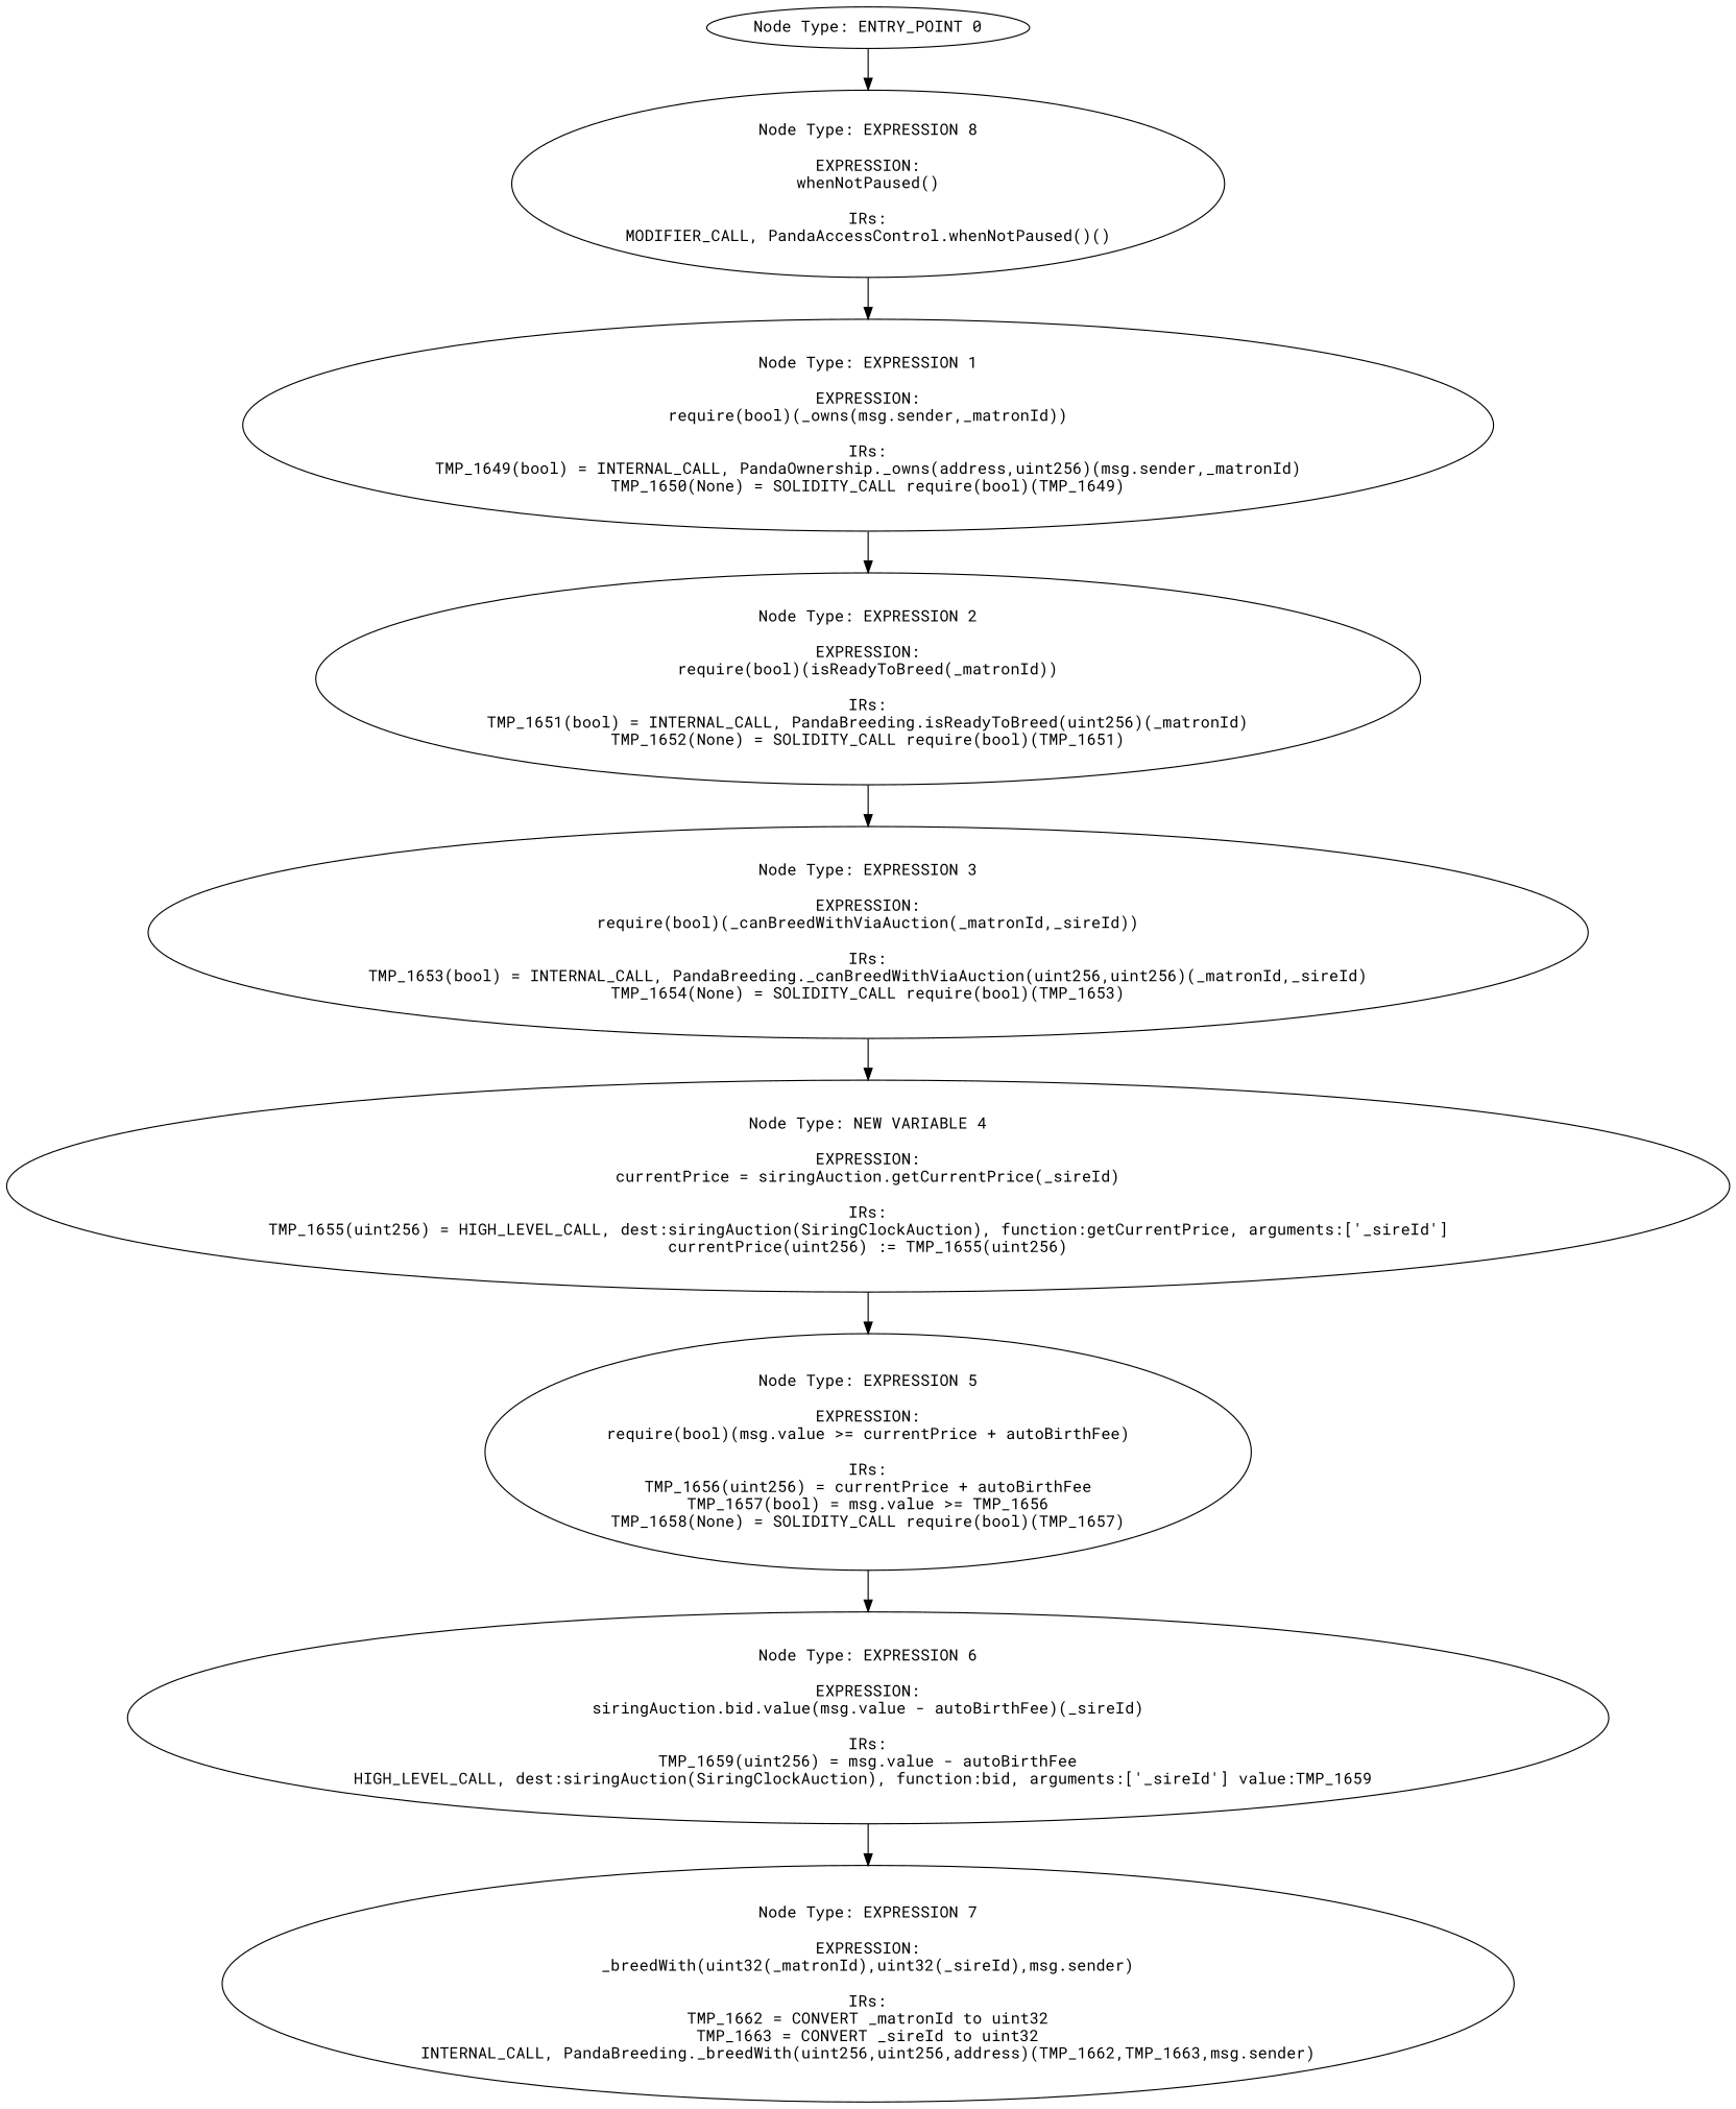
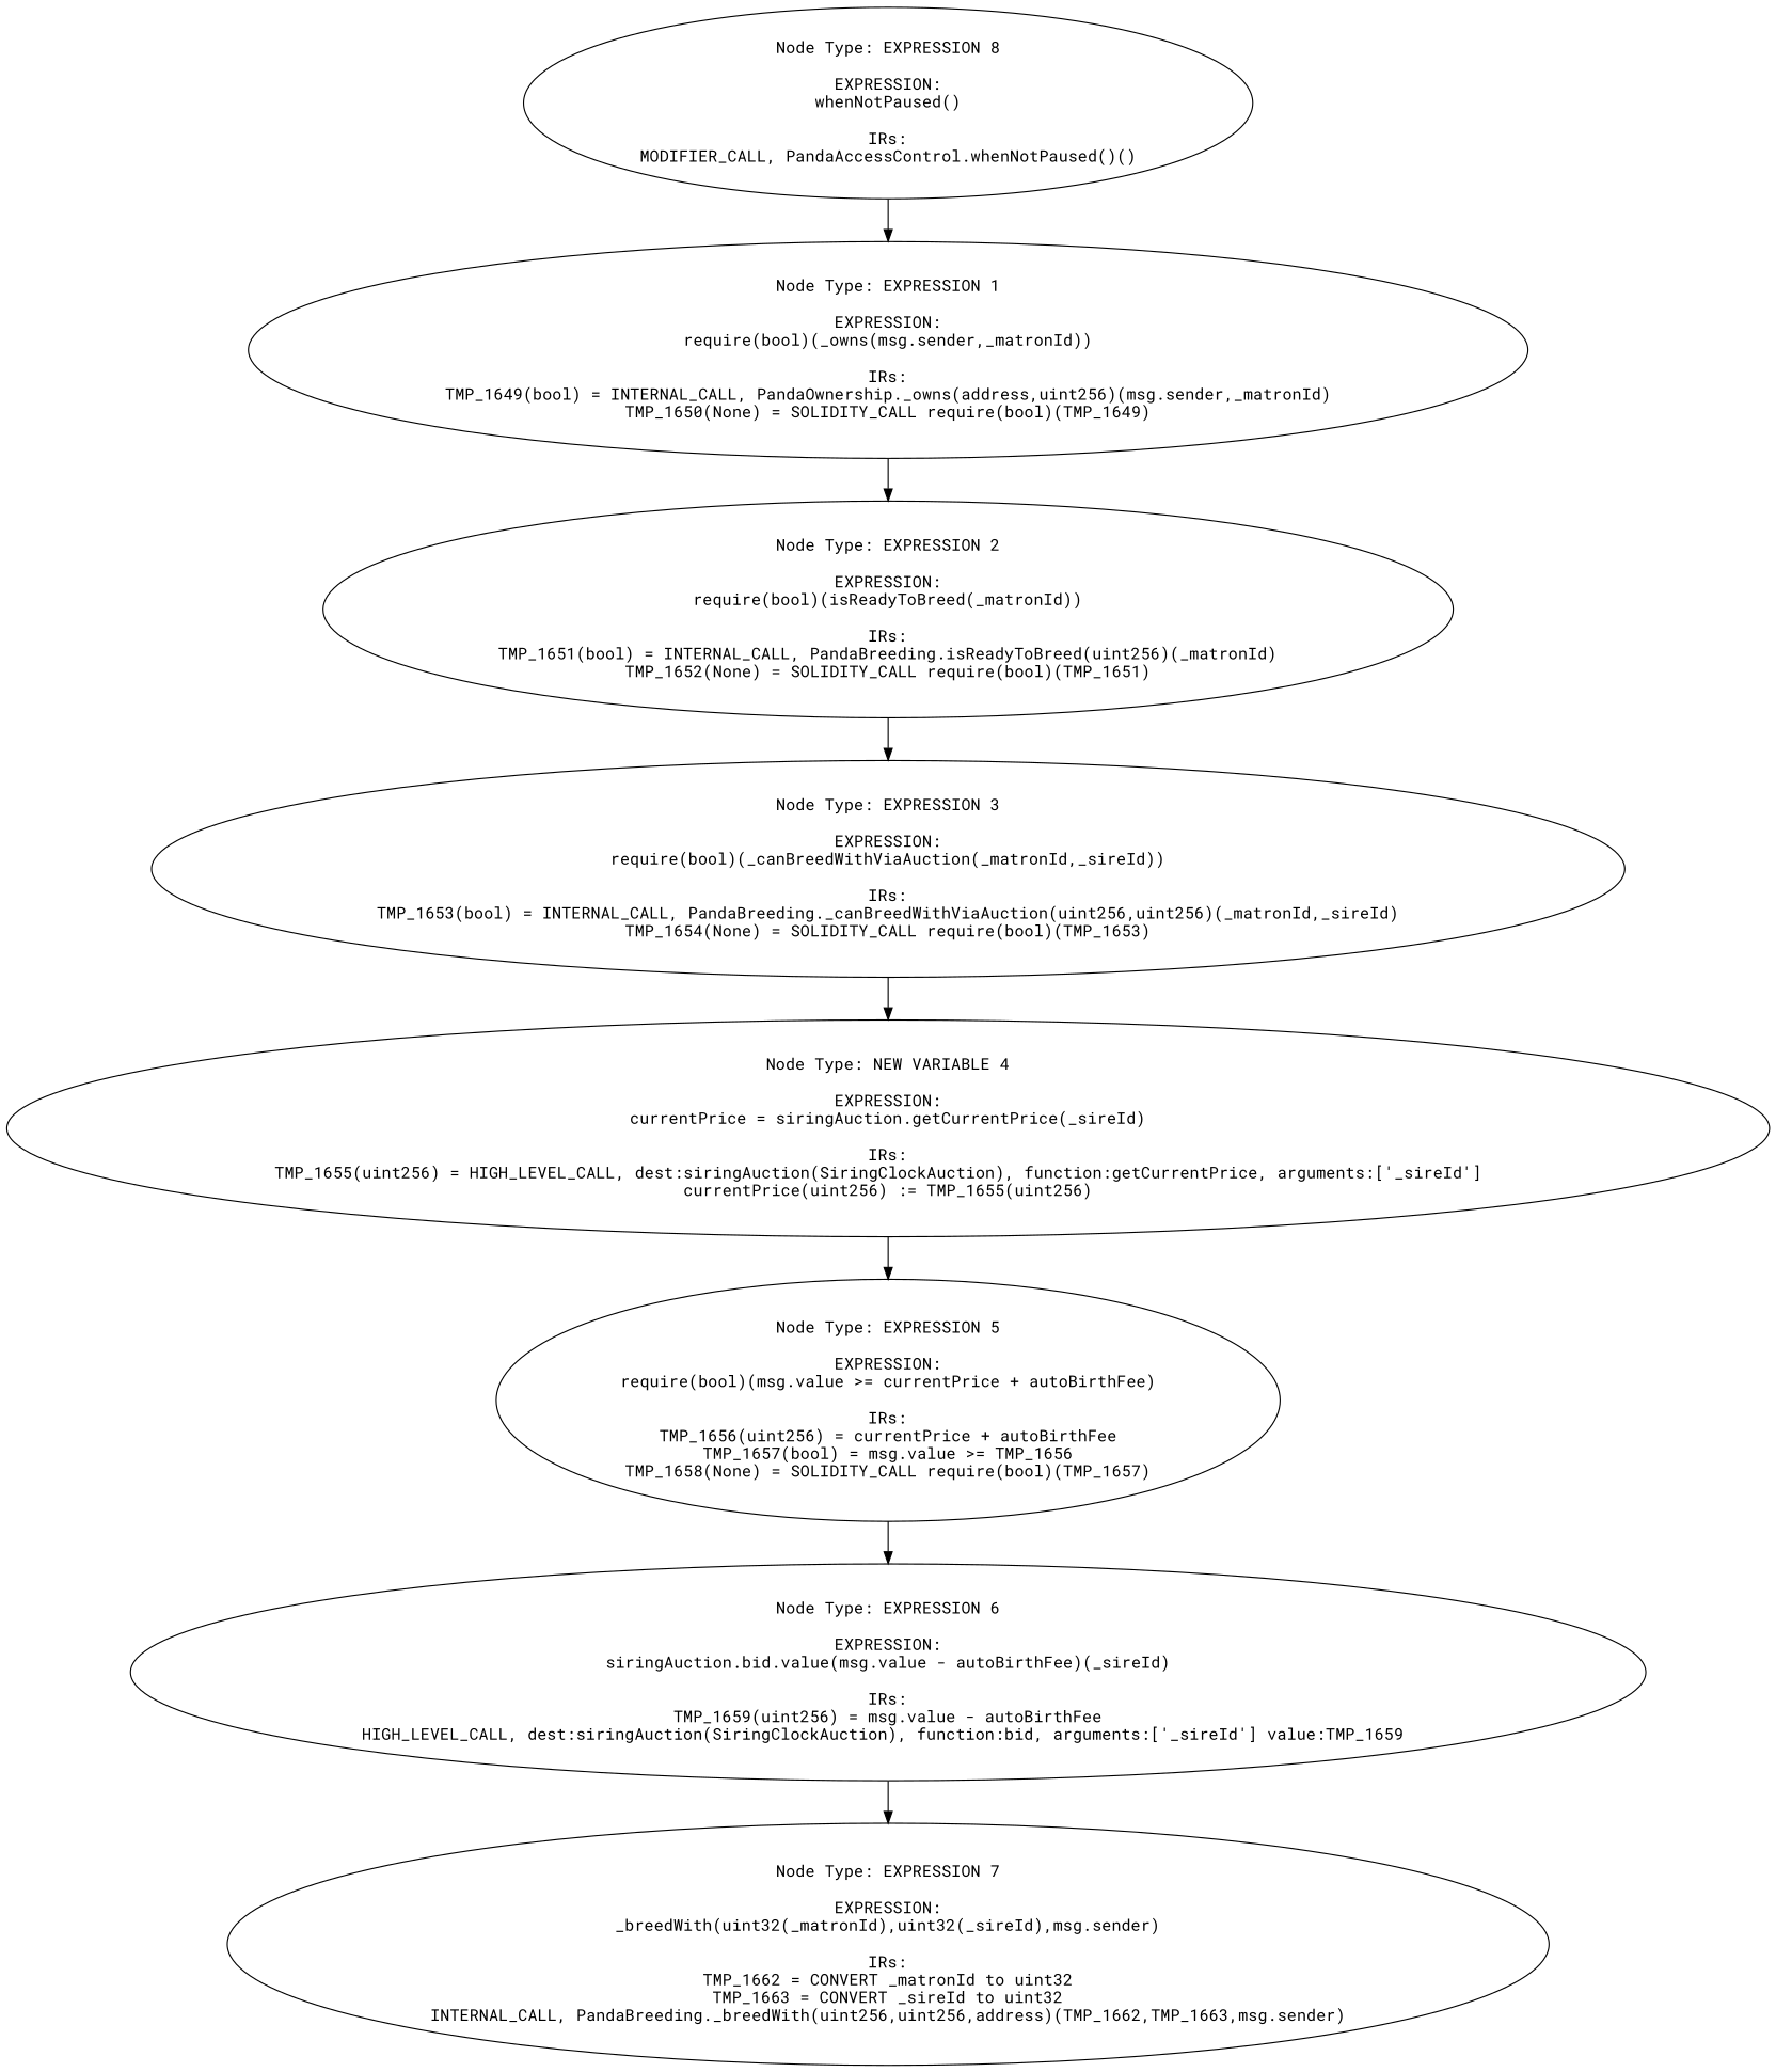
  digraph {
    fontname="Roboto Mono"
    node [fontname="Roboto Mono"]
    edge [fontname="Roboto Mono"]
-   n1 [label="Node Type: ENTRY_POINT 0\n"]
    n2 [label="Node Type: EXPRESSION 8\n\nEXPRESSION:\nwhenNotPaused()\n\nIRs:\nMODIFIER_CALL, PandaAccessControl.whenNotPaused()()"]
    n3 [label="Node Type: EXPRESSION 1\n\nEXPRESSION:\nrequire(bool)(_owns(msg.sender,_matronId))\n\nIRs:\nTMP_1649(bool) = INTERNAL_CALL, PandaOwnership._owns(address,uint256)(msg.sender,_matronId)\nTMP_1650(None) = SOLIDITY_CALL require(bool)(TMP_1649)"]
    n4 [label="Node Type: EXPRESSION 2\n\nEXPRESSION:\nrequire(bool)(isReadyToBreed(_matronId))\n\nIRs:\nTMP_1651(bool) = INTERNAL_CALL, PandaBreeding.isReadyToBreed(uint256)(_matronId)\nTMP_1652(None) = SOLIDITY_CALL require(bool)(TMP_1651)"]
    n5 [label="Node Type: EXPRESSION 3\n\nEXPRESSION:\nrequire(bool)(_canBreedWithViaAuction(_matronId,_sireId))\n\nIRs:\nTMP_1653(bool) = INTERNAL_CALL, PandaBreeding._canBreedWithViaAuction(uint256,uint256)(_matronId,_sireId)\nTMP_1654(None) = SOLIDITY_CALL require(bool)(TMP_1653)"]
    n6 [label="Node Type: NEW VARIABLE 4\n\nEXPRESSION:\ncurrentPrice = siringAuction.getCurrentPrice(_sireId)\n\nIRs:\nTMP_1655(uint256) = HIGH_LEVEL_CALL, dest:siringAuction(SiringClockAuction), function:getCurrentPrice, arguments:['_sireId']  \ncurrentPrice(uint256) := TMP_1655(uint256)"]
    n7 [label="Node Type: EXPRESSION 5\n\nEXPRESSION:\nrequire(bool)(msg.value >= currentPrice + autoBirthFee)\n\nIRs:\nTMP_1656(uint256) = currentPrice + autoBirthFee\nTMP_1657(bool) = msg.value >= TMP_1656\nTMP_1658(None) = SOLIDITY_CALL require(bool)(TMP_1657)"]
    n8 [label="Node Type: EXPRESSION 6\n\nEXPRESSION:\nsiringAuction.bid.value(msg.value - autoBirthFee)(_sireId)\n\nIRs:\nTMP_1659(uint256) = msg.value - autoBirthFee\nHIGH_LEVEL_CALL, dest:siringAuction(SiringClockAuction), function:bid, arguments:['_sireId'] value:TMP_1659 "]
    n9 [label="Node Type: EXPRESSION 7\n\nEXPRESSION:\n_breedWith(uint32(_matronId),uint32(_sireId),msg.sender)\n\nIRs:\nTMP_1662 = CONVERT _matronId to uint32\nTMP_1663 = CONVERT _sireId to uint32\nINTERNAL_CALL, PandaBreeding._breedWith(uint256,uint256,address)(TMP_1662,TMP_1663,msg.sender)"]
-   n1 -> n2
    n2 -> n3
    n3 -> n4
    n4 -> n5
    n5 -> n6
    n6 -> n7
    n7 -> n8
    n8 -> n9
  }
